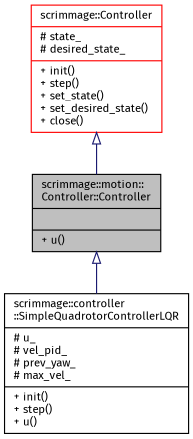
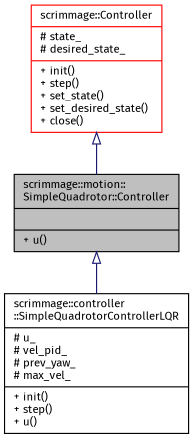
  digraph {
    fontname="Fira Sans"
    node [color=black fillcolor=white fontname="Fira Sans" fontsize=10 shape=record style=filled]
    edge [arrowtail=onormal color=midnightblue dir=back fontname="Fira Sans" fontsize=10 labelfontname=Helvetica labelfontsize=10 style=solid]
-   n1 [fillcolor=grey75 fontcolor=black height=0.2 label="{scrimmage::motion::\lController::Controller\n||+ u()\l}" width=0.4]
+   n1 [fillcolor=grey75 fontcolor=black height=0.2 label="{scrimmage::motion::\lSimpleQuadrotor::Controller\n||+ u()\l}" width=0.4]
    n2 [height=0.2 label="{scrimmage::controller\l::SimpleQuadrotorControllerLQR\n|# u_\l# vel_pid_\l# prev_yaw_\l# max_vel_\l|+ init()\l+ step()\l+ u()\l}" width=0.4]
    n3 [color=red height=0.2 label="{scrimmage::Controller\n|# state_\l# desired_state_\l|+ init()\l+ step()\l+ set_state()\l+ set_desired_state()\l+ close()\l}" width=0.4]
    n1 -> n2
    n3 -> n1
  }
